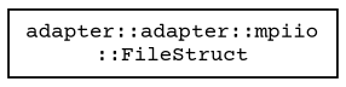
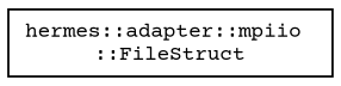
  digraph {
    rankdir=LR
    fontname="Courier Prime"
-   n1 [color=black fillcolor=white fontname="Courier Prime" fontsize=10 height=0.2 label="adapter::adapter::mpiio\l::FileStruct" shape=record style=filled width=0.4]
+   n1 [color=black fillcolor=white fontname="Courier Prime" fontsize=10 height=0.2 label="hermes::adapter::mpiio\l::FileStruct" shape=record style=filled width=0.4]
  }
